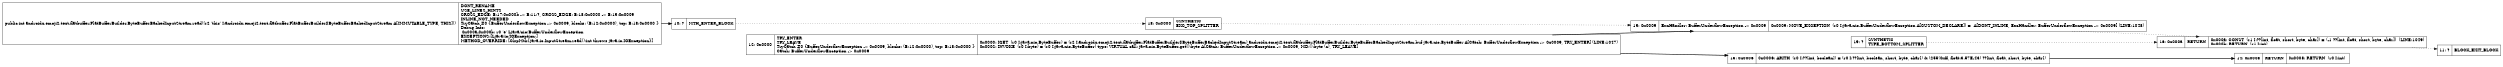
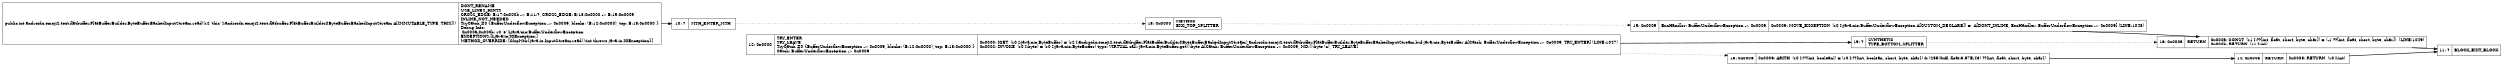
  digraph {
    rankdir=LR
    node [shape=record]
    edge [style=bold]
-   n1 [label="{10\:\ ?|MTH_ENTER_BLOCK\l}"]
-   n2 [label="{18\:\ 0x0000|SYNTHETIC\lEXC_TOP_SPLITTER\l}"]
+   n1 [label="{10\:\ ?|MTH_ENTER_MTH\l}"]
+   n2 [label="{18\:\ 0x0000|METHOD\lEXC_TOP_SPLITTER\l}"]
    n3 [label="{15\:\ 0x0009|ExcHandler: BufferUnderflowException \-\> 0x0009\l|0x0009: MOVE_EXCEPTION  (r0 I:java.nio.BufferUnderflowException A[CUSTOM_DECLARE]) =  A[DONT_INLINE, ExcHandler: BufferUnderflowException \-\> 0x0009] (LINE:1048)\l}"]
    n4 [label="{12\:\ 0x0000|TRY_ENTER\lTRY_LEAVE\lTryCatch #0 \{BufferUnderflowException \-\> 0x0009, blocks: (B:12:0x0000), top: B:18:0x0000 \}\lCatch: BufferUnderflowException \-\> 0x0009\l|0x0000: IGET  (r0 I:java.nio.ByteBuffer) = (r2 I:androidx.emoji2.text.flatbuffer.FlatBufferBuilder$ByteBufferBackedInputStream) androidx.emoji2.text.flatbuffer.FlatBufferBuilder.ByteBufferBackedInputStream.buf java.nio.ByteBuffer A[Catch: BufferUnderflowException \-\> 0x0009, TRY_ENTER] (LINE:1047)\l0x0002: INVOKE  (r0 I:byte) = (r0 I:java.nio.ByteBuffer) type: VIRTUAL call: java.nio.ByteBuffer.get():byte A[Catch: BufferUnderflowException \-\> 0x0009, MD:():byte (c), TRY_LEAVE]\l}"]
    n5 [label="{13\:\ 0x0006|0x0006: ARITH  (r0 I:??[int, boolean]) = (r0 I:??[int, boolean, short, byte, char]) & (255(0xff, float:3.57E\-43) ??[int, float, short, byte, char]) \l}"]
    n6 [label="{19\:\ ?|SYNTHETIC\lTYPE_BOTTOM_SPLITTER\l}"]
    n7 [label="{16\:\ 0x000a|RETURN\l|0x000a: CONST  (r1 I:??[int, float, short, byte, char]) = (\-1 ??[int, float, short, byte, char])  (LINE:1049)\l0x000b: RETURN  (r1 I:int) \l}"]
    n8 [label="{14\:\ 0x0008|RETURN\l|0x0008: RETURN  (r0 I:int) \l}"]
    n9 [label="{11\:\ ?|BLOCK_EXIT_BLOCK\l}"]
    n10 [label="{public int androidx.emoji2.text.flatbuffer.FlatBufferBuilder.ByteBufferBackedInputStream.read((r2 'this' I:androidx.emoji2.text.flatbuffer.FlatBufferBuilder$ByteBufferBackedInputStream A[IMMUTABLE_TYPE, THIS]))  | DONT_RENAME\lUSE_LINES_HINTS\lCROSS_EDGE: B:17:0x000b \-\> B:11:?, CROSS_EDGE: B:18:0x0000 \-\> B:15:0x0009\lINLINE_NOT_NEEDED\lTryCatch #0 \{BufferUnderflowException \-\> 0x0009, blocks: (B:12:0x0000), top: B:18:0x0000 \}\lDebug Info:\l  0x000a\-0x000b: r0 'e' Ljava\/nio\/BufferUnderflowException;\lEXCEPTIONS:[Ljava\/io\/IOException;]\lMETHOD_OVERRIDE: [ClspMth\{java.io.InputStream.read():int throws java.io.IOException\}]\l}"]
    n1 -> n2 [style=dotted]
    n2 -> n3 [style=dotted]
-   n3 -> n7 [style=dotted]
-   n4 -> n5
-   n4 -> n3
+   n3 -> n7
+   n4 -> n5 [style=dotted]
+   n4 -> n6
    n5 -> n8
    n6 -> n7 [style=dotted]
-   n7 -> n9 [style=dotted]
+   n7 -> n9
+   n8 -> n9
    n10 -> n1
  }
